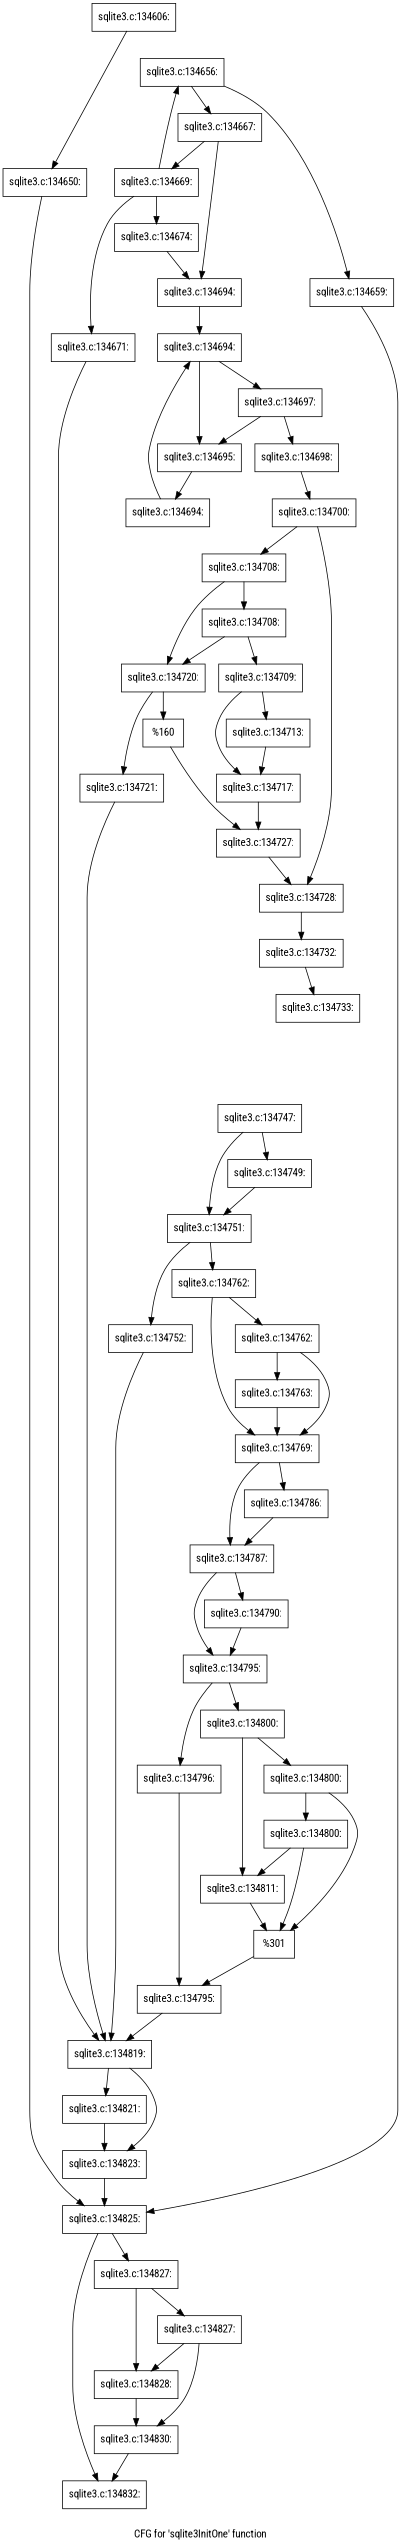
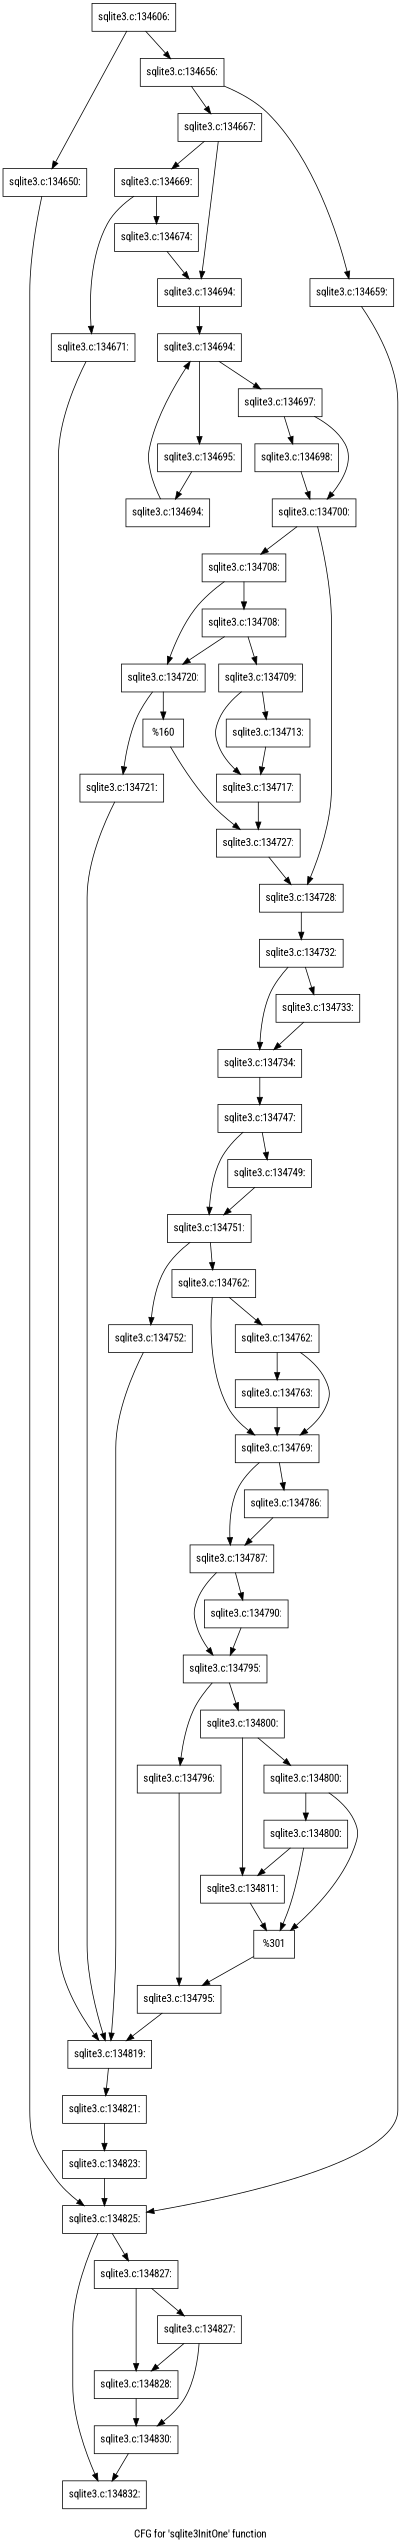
  digraph {
    fontname="Roboto Condensed"
    label="CFG for 'sqlite3InitOne' function"
    node [fontname="Roboto Condensed" shape=record]
    edge [fontname="Roboto Condensed"]
    n1 [label="{sqlite3.c:134606:}"]
    n2 [label="{sqlite3.c:134650:}"]
    n3 [label="{sqlite3.c:134656:}"]
    n4 [label="{sqlite3.c:134825:}"]
    n5 [label="{sqlite3.c:134659:}"]
    n6 [label="{sqlite3.c:134667:}"]
    n7 [label="{sqlite3.c:134827:}"]
    n8 [label="{sqlite3.c:134832:}"]
    n9 [label="{sqlite3.c:134669:}"]
    n10 [label="{sqlite3.c:134694:}"]
    n11 [label="{sqlite3.c:134828:}"]
    n12 [label="{sqlite3.c:134827:}"]
    n13 [label="{sqlite3.c:134671:}"]
    n14 [label="{sqlite3.c:134674:}"]
    n15 [label="{sqlite3.c:134694:}"]
    n16 [label="{sqlite3.c:134819:}"]
    n17 [label="{sqlite3.c:134695:}"]
    n18 [label="{sqlite3.c:134697:}"]
    n19 [label="{sqlite3.c:134821:}"]
    n20 [label="{sqlite3.c:134823:}"]
    n21 [label="{sqlite3.c:134694:}"]
    n22 [label="{sqlite3.c:134698:}"]
    n23 [label="{sqlite3.c:134700:}"]
    n24 [label="{sqlite3.c:134708:}"]
    n25 [label="{sqlite3.c:134728:}"]
    n26 [label="{sqlite3.c:134708:}"]
    n27 [label="{sqlite3.c:134720:}"]
    n28 [label="{sqlite3.c:134732:}"]
    n29 [label="{sqlite3.c:134709:}"]
    n30 [label="{sqlite3.c:134721:}"]
    n31 [label="{%160}"]
    n32 [label="{sqlite3.c:134733:}"]
+   n33 [label="{sqlite3.c:134734:}"]
    n34 [label="{sqlite3.c:134747:}"]
    n35 [label="{sqlite3.c:134749:}"]
    n36 [label="{sqlite3.c:134751:}"]
    n37 [label="{sqlite3.c:134713:}"]
    n38 [label="{sqlite3.c:134717:}"]
    n39 [label="{sqlite3.c:134727:}"]
    n40 [label="{sqlite3.c:134752:}"]
    n41 [label="{sqlite3.c:134762:}"]
    n42 [label="{sqlite3.c:134762:}"]
    n43 [label="{sqlite3.c:134769:}"]
    n44 [label="{sqlite3.c:134763:}"]
    n45 [label="{sqlite3.c:134786:}"]
    n46 [label="{sqlite3.c:134787:}"]
    n47 [label="{sqlite3.c:134790:}"]
    n48 [label="{sqlite3.c:134795:}"]
    n49 [label="{sqlite3.c:134796:}"]
    n50 [label="{sqlite3.c:134800:}"]
    n51 [label="{sqlite3.c:134795:}"]
    n52 [label="{sqlite3.c:134811:}"]
    n53 [label="{sqlite3.c:134800:}"]
    n54 [label="{%301}"]
    n55 [label="{sqlite3.c:134800:}"]
    n56 [label="{sqlite3.c:134830:}"]
    n1 -> n2
-   n9 -> n3
+   n1 -> n3
    n2 -> n4
    n3 -> n5
    n3 -> n6
    n4 -> n7
    n4 -> n8
    n5 -> n4
    n6 -> n9
    n6 -> n10
    n7 -> n11
    n7 -> n12
    n9 -> n13
    n9 -> n14
    n10 -> n15
    n11 -> n56
    n12 -> n11
    n12 -> n56
    n13 -> n16
    n14 -> n10
    n15 -> n17
    n15 -> n18
    n16 -> n19
-   n16 -> n20
    n17 -> n21
    n18 -> n22
-   n18 -> n17
+   n18 -> n23
    n19 -> n20
    n20 -> n4
    n21 -> n15
    n22 -> n23
    n23 -> n24
    n23 -> n25
    n24 -> n26
    n24 -> n27
    n25 -> n28
    n26 -> n27
    n26 -> n29
    n27 -> n30
    n27 -> n31
    n28 -> n32
+   n28 -> n33
    n29 -> n37
    n29 -> n38
    n30 -> n16
    n31 -> n39
+   n32 -> n33
+   n33 -> n34
    n34 -> n35
    n34 -> n36
    n35 -> n36
    n36 -> n40
    n36 -> n41
    n37 -> n38
    n38 -> n39
    n39 -> n25
    n40 -> n16
    n41 -> n42
    n41 -> n43
    n42 -> n43
    n42 -> n44
    n43 -> n45
    n43 -> n46
    n44 -> n43
    n45 -> n46
    n46 -> n47
    n46 -> n48
    n47 -> n48
    n48 -> n49
    n48 -> n50
    n49 -> n51
    n50 -> n52
    n50 -> n53
    n51 -> n16
    n52 -> n54
    n53 -> n54
    n53 -> n55
    n54 -> n51
    n55 -> n52
    n55 -> n54
    n56 -> n8
  }
